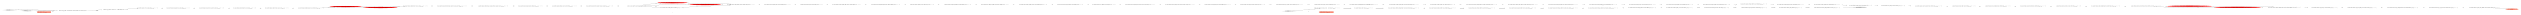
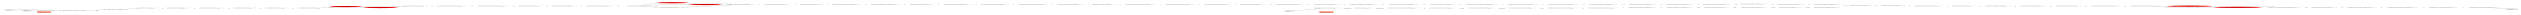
  digraph {
    fontname="Courier Prime"
    rankdir=LR
    node [fillcolor=white fontname="Courier Prime" shape=ellipse style=filled]
    edge [fontname="Courier Prime" style=bold]
    n1 [label="conf.setBoolean(FlinkOptions.HIVE_SYNC_USE_JDBC,config.hiveSyncUseJdbc)@@@65@@@['1', '1', '0']"]
    n2 [label="conf.setBoolean(FlinkOptions.HIVE_SYNC_AUTO_CREATE_DB,config.hiveSyncAutoCreateDb)@@@66@@@['1', '1', '0']"]
    n3 [label="conf.setBoolean(FlinkOptions.HIVE_SYNC_IGNORE_EXCEPTIONS,config.hiveSyncIgnoreExceptions)@@@67@@@['1', '1', '0']"]
    n4 [label="conf.setString(FlinkOptions.TABLE_TYPE,config.tableType.toUpperCase())@@@7@@@['1', '1', '0']"]
    n5 [label="conf.setBoolean(FlinkOptions.INSERT_DEDUP,config.insertDedup)@@@8@@@['1', '1', '0']"]
    n6 [label="conf.setString(FlinkOptions.OPERATION,config.operation.value())@@@9@@@['1', '1', '0']"]
    n7 [label="conf.setString(FlinkOptions.HIVE_SYNC_DB,config.hiveSyncDb)@@@54@@@['1', '1', '0']"]
    n8 [label="conf.setString(FlinkOptions.HIVE_SYNC_TABLE,config.hiveSyncTable)@@@55@@@['1', '1', '0']"]
    n9 [label="conf.setString(FlinkOptions.HIVE_SYNC_FILE_FORMAT,config.hiveSyncFileFormat)@@@56@@@['1', '1', '0']"]
    n10 [label="conf.setBoolean(FlinkOptions.CLEAN_ASYNC_ENABLED,config.cleanAsyncEnable)@@@14@@@['0', '0', '1']"]
    n11 [label="conf.setBoolean(FlinkOptions.COMPACTION_ASYNC_ENABLED,false)@@@15@@@['0', '0', '1']"]
    n12 [label="conf.setBoolean(FlinkOptions.COMPACTION_SCHEDULE_ENABLED,config.schedule)@@@16@@@['0', '0', '1']"]
    n13 [label="conf.setInteger(FlinkOptions.COMPACTION_MAX_MEMORY,config.compactionMaxMemory)@@@47@@@['1', '1', '0']"]
    n14 [label="conf.setLong(FlinkOptions.COMPACTION_TARGET_IO,config.compactionTargetIo)@@@48@@@['1', '1', '0']"]
    n15 [label="conf.setBoolean(FlinkOptions.CLEAN_ASYNC_ENABLED,config.cleanAsyncEnabled)@@@49@@@['1', '1', '0']"]
    n16 [label="conf.setDouble(FlinkOptions.WRITE_BATCH_SIZE,config.writeBatchSize)@@@38@@@['1', '1', '0']"]
    n17 [label="conf.setInteger(FlinkOptions.WRITE_LOG_BLOCK_SIZE,config.writeLogBlockSize)@@@39@@@['1', '1', '0']"]
    n18 [label="conf.setInteger(FlinkOptions.WRITE_LOG_MAX_SIZE,config.writeLogMaxSize)@@@40@@@['1', '1', '0']"]
    n19 [label="conf.setString(FlinkOptions.PARTITION_DEFAULT_NAME,config.partitionDefaultName)@@@27@@@['1', '1', '0']"]
    n20 [label="conf.setBoolean(FlinkOptions.INDEX_BOOTSTRAP_ENABLED,config.indexBootstrapEnabled)@@@28@@@['1', '1', '0']"]
    n21 [label="conf.setDouble(FlinkOptions.INDEX_STATE_TTL,config.indexStateTtl)@@@29@@@['1', '1', '0']"]
    n22 [fillcolor=tomato label="FlinkCompactionConfig config@@@2@@@['0', '0', '1']" shape=box]
    n23 [label="conf.setInteger(FlinkOptions.CLEAN_RETAIN_COMMITS,config.cleanRetainCommits)@@@8@@@['0', '0', '1']"]
    n24 [label="conf.setInteger(FlinkOptions.COMPACTION_DELTA_COMMITS,config.compactionDeltaCommits)@@@9@@@['0', '0', '1']"]
    n25 [label="conf.setInteger(FlinkOptions.COMPACTION_DELTA_SECONDS,config.compactionDeltaSeconds)@@@10@@@['0', '0', '1']"]
    n26 [label="Map<String,String> propsMap = new HashMap<String,String>((Map)StreamerUtil.getProps(config))@@@3@@@['1', '1', '0']"]
    n27 [label="org.apache.flink.configuration.Configuration conf = fromMap(propsMap)@@@4@@@['1', '1', '0']"]
-   n28 [fillcolor=tomato label="return conf@@@70@@@['1', '1', '0']"]
+   n28 [fillcolor=lightgray label="return conf@@@70@@@['1', '1', '0']"]
    n29 [label="conf.setString(FlinkOptions.PATH,config.targetBasePath)@@@5@@@['1', '1', '0']"]
    n30 [label="conf.setString(FlinkOptions.PRECOMBINE_FIELD,config.sourceOrderingField)@@@10@@@['1', '1', '0']"]
    n31 [fillcolor=red label="conf.setString(FlinkOptions.PAYLOAD_CLASS,config.payloadClassName)@@@11@@@['1', '0', '0']"]
    n32 [fillcolor=red label="conf.setString(FlinkOptions.PAYLOAD_CLASS_NAME,config.payloadClassName)@@@11@@@['0', '1', '0']"]
    n33 [label="conf.setString(FlinkOptions.SOURCE_AVRO_SCHEMA,config.sourceAvroSchema)@@@33@@@['1', '1', '0']"]
    n34 [label="conf.setBoolean(FlinkOptions.UTC_TIMEZONE,config.utcTimezone)@@@34@@@['1', '1', '0']"]
    n35 [label="conf.setBoolean(FlinkOptions.URL_ENCODE_PARTITIONING,config.writePartitionUrlEncode)@@@35@@@['1', '1', '0']"]
    n36 [label="conf.setBoolean(FlinkOptions.INDEX_GLOBAL_ENABLED,config.indexGlobalEnabled)@@@30@@@['1', '1', '0']"]
    n37 [label="conf.setInteger(FlinkOptions.WRITE_MERGE_MAX_MEMORY,config.writeMergeMaxMemory)@@@41@@@['1', '1', '0']"]
    n38 [label="conf.setInteger(FlinkOptions.COMPACTION_DELTA_COMMITS,config.compactionDeltaCommits)@@@45@@@['1', '1', '0']"]
    n39 [label="conf.setInteger(FlinkOptions.COMPACTION_DELTA_SECONDS,config.compactionDeltaSeconds)@@@46@@@['1', '1', '0']"]
    n40 [label="conf.setString(FlinkOptions.TABLE_NAME,config.targetTableName)@@@6@@@['1', '1', '0']"]
    n41 [label="conf.setBoolean(FlinkOptions.HIVE_SYNC_SUPPORT_TIMESTAMP,config.hiveSyncSupportTimestamp)@@@69@@@['1', '1', '0']"]
    n42 [label="conf.setInteger(FlinkOptions.COMPACTION_TASKS,config.compactionTasks)@@@13@@@['0', '0', '1']"]
    n43 [label="conf.setBoolean(FlinkOptions.HIVE_SYNC_ASSUME_DATE_PARTITION,config.hiveSyncAssumeDatePartition)@@@64@@@['1', '1', '0']"]
    n44 [label="conf.setBoolean(FlinkOptions.IGNORE_FAILED,config.commitOnErrors)@@@15@@@['1', '1', '0']"]
    n45 [label="conf.setString(FlinkOptions.RECORD_KEY_FIELD,config.recordKeyField)@@@16@@@['1', '1', '0']"]
    n46 [label="conf.setString(FlinkOptions.PARTITION_PATH_FIELD,config.partitionPathField)@@@17@@@['1', '1', '0']"]
    n47 [label="conf.setString(FlinkOptions.HIVE_SYNC_MODE,config.hiveSyncMode)@@@57@@@['1', '1', '0']"]
    n48 [label="conf.setString(FlinkOptions.HIVE_SYNC_USERNAME,config.hiveSyncUsername)@@@58@@@['1', '1', '0']"]
    n49 [label="conf.setBoolean(FlinkOptions.INSERT_DROP_DUPS,config.filterDupes)@@@12@@@['1', '1', '0']"]
    n50 [label="conf.setInteger(FlinkOptions.RETRY_TIMES,Integer.parseInt(config.instantRetryTimes))@@@13@@@['1', '1', '0']"]
    n51 [label="conf.setString(FlinkOptions.COMPACTION_TRIGGER_STRATEGY,config.compactionTriggerStrategy)@@@44@@@['1', '1', '0']"]
    n52 [label="conf.setInteger(FlinkOptions.COMPACTION_MAX_MEMORY,config.compactionMaxMemory)@@@11@@@['0', '0', '1']"]
    n53 [label="conf.setInteger(FlinkOptions.CLEAN_RETAIN_COMMITS,config.cleanRetainCommits)@@@50@@@['1', '1', '0']"]
    n54 [label="conf.setInteger(FlinkOptions.ARCHIVE_MAX_COMMITS,config.archiveMaxCommits)@@@51@@@['1', '1', '0']"]
    n55 [label="conf.setInteger(FlinkOptions.ARCHIVE_MIN_COMMITS,config.archiveMinCommits)@@@52@@@['1', '1', '0']"]
    n56 [label="conf.setString(FlinkOptions.PATH,config.path)@@@4@@@['0', '0', '1']"]
    n57 [label="conf.setString(FlinkOptions.COMPACTION_TRIGGER_STRATEGY,config.compactionTriggerStrategy)@@@5@@@['0', '0', '1']"]
    n58 [label="conf.setInteger(FlinkOptions.ARCHIVE_MAX_COMMITS,config.archiveMaxCommits)@@@6@@@['0', '0', '1']"]
-   n59 [fillcolor=lightgray label="return conf@@@17@@@['0', '0', '1']"]
    n60 [fillcolor=red label="conf.setString(FlinkOptions.KEYGEN_CLASS_NAME,config.keygenClass)@@@19@@@['0', '1', '0']"]
    n61 [label="conf.setInteger(FlinkOptions.INDEX_BOOTSTRAP_TASKS,config.indexBootstrapNum)@@@24@@@['1', '1', '0']"]
    n62 [label="conf.setInteger(FlinkOptions.BUCKET_ASSIGN_TASKS,config.bucketAssignNum)@@@25@@@['1', '1', '0']"]
    n63 [label="conf.setString(FlinkOptions.HIVE_SYNC_METASTORE_URIS,config.hiveSyncMetastoreUri)@@@61@@@['1', '1', '0']"]
    n64 [label="conf.setString(FlinkOptions.HIVE_SYNC_PARTITION_FIELDS,config.hiveSyncPartitionFields)@@@62@@@['1', '1', '0']"]
    n65 [fillcolor=red label="conf.setString(FlinkOptions.HIVE_SYNC_PARTITION_EXTRACTOR_CLASS_NAME,config.hiveSyncPartitionExtractorClass)@@@63@@@['0', '1', '0']"]
    n66 [fillcolor=red label="conf.setString(FlinkOptions.HIVE_SYNC_PARTITION_EXTRACTOR_CLASS,config.hiveSyncPartitionExtractorClass)@@@63@@@['1', '0', '0']"]
    n67 [label="conf.setInteger(FlinkOptions.WRITE_TASKS,config.writeTaskNum)@@@26@@@['1', '1', '0']"]
    n68 [label="conf.setString(FlinkOptions.SOURCE_AVRO_SCHEMA_PATH,config.sourceAvroSchemaPath)@@@32@@@['1', '1', '0']"]
    n69 [label="conf.setBoolean(FlinkOptions.HIVE_SYNC_ENABLED,config.hiveSyncEnabled)@@@53@@@['1', '1', '0']"]
    n70 [label="conf.setLong(FlinkOptions.COMPACTION_TARGET_IO,config.compactionTargetIo)@@@12@@@['0', '0', '1']"]
    n71 [label="conf.setLong(FlinkOptions.RETRY_INTERVAL_MS,Long.parseLong(config.instantRetryInterval))@@@14@@@['1', '1', '0']"]
    n72 [label="conf.setBoolean(FlinkOptions.HIVE_SYNC_SKIP_RO_SUFFIX,config.hiveSyncSkipRoSuffix)@@@68@@@['1', '1', '0']"]
    n73 [label="conf.setString(FlinkOptions.KEYGEN_TYPE,config.keygenType)@@@22@@@['1', '1', '0']"]
    n74 [label="conf.setString(FlinkOptions.HIVE_SYNC_PASSWORD,config.hiveSyncPassword)@@@59@@@['1', '1', '0']"]
    n75 [label="conf.setString(FlinkOptions.HIVE_SYNC_JDBC_URL,config.hiveSyncJdbcUrl)@@@60@@@['1', '1', '0']"]
    n76 [fillcolor=lightgray label="toFlinkConfig['0', '0', '1']" shape=diamond]
    n77 [label="org.apache.flink.configuration.Configuration conf = new Configuration()@@@3@@@['0', '0', '1']"]
    n78 [label="conf.setBoolean(FlinkOptions.COMPACTION_ASYNC_ENABLED,config.compactionAsyncEnabled)@@@42@@@['1', '1', '0']"]
    n79 [label="conf.setInteger(FlinkOptions.COMPACTION_TASKS,config.compactionTasks)@@@43@@@['1', '1', '0']"]
    n80 [label="conf.setString(FlinkOptions.INDEX_PARTITION_REGEX,config.indexPartitionRegex)@@@31@@@['1', '1', '0']"]
    n81 [label="conf.setInteger(FlinkOptions.ARCHIVE_MIN_COMMITS,config.archiveMinCommits)@@@7@@@['0', '0', '1']"]
    n82 [fillcolor=red label="conf.setString(FlinkOptions.KEYGEN_CLASS,config.keygenClass)@@@19@@@['1', '0', '0']"]
    n83 [fillcolor=tomato label="FlinkStreamerConfig config@@@2@@@['1', '1', '0']" shape=box]
    n84 [label="!StringUtils.isNullOrEmpty(config.keygenClass)@@@18@@@['1', '1', '0']" shape=diamond]
    n85 [label="conf.setDouble(FlinkOptions.WRITE_TASK_MAX_SIZE,config.writeTaskMaxSize)@@@37@@@['1', '1', '0']"]
    n86 [label="conf.setBoolean(FlinkOptions.HIVE_STYLE_PARTITIONING,config.hiveStylePartitioning)@@@36@@@['1', '1', '0']"]
    n87 [fillcolor=lightgray label="toFlinkConfig['1', '0', '0']" shape=diamond]
    n88 [fillcolor=lightgray label="toFlinkConfig['0', '1', '0']" shape=diamond]
    n1 -> n2
    n2 -> n3
    n3 -> n72
    n4 -> n5
    n5 -> n6
    n6 -> n30
    n7 -> n8
    n8 -> n9
    n9 -> n47
    n10 -> n11
    n11 -> n12
-   n12 -> n59
    n13 -> n14
    n14 -> n15
    n15 -> n53
    n16 -> n17
    n17 -> n18
    n18 -> n37
    n19 -> n20
    n20 -> n21
    n21 -> n36
    n23 -> n24
    n24 -> n25
    n25 -> n52
    n26 -> n27
    n26 -> n27 [label=propsMap style=solid]
    n27 -> n28 [label=conf style=solid]
    n27 -> n29
    n29 -> n40
    n30 -> n31
    n30 -> n32
    n31 -> n32 [label=0 style=dashed]
    n31 -> n49
    n32 -> n49
    n33 -> n34
    n34 -> n35
    n35 -> n86
    n36 -> n80
    n37 -> n78
    n38 -> n39
    n39 -> n13
    n40 -> n4
    n41 -> n28
    n42 -> n10
    n43 -> n1
    n44 -> n45
    n45 -> n46
    n46 -> n84
    n47 -> n48
    n48 -> n74
    n49 -> n50
    n50 -> n71
    n51 -> n38
    n52 -> n70
    n53 -> n10 [label=0 style=dashed]
    n53 -> n54
    n54 -> n55
    n55 -> n69
    n56 -> n57
    n57 -> n58
    n58 -> n81
    n60 -> n61
    n61 -> n62
    n62 -> n67
    n63 -> n64
    n64 -> n65
    n64 -> n66
    n65 -> n43
    n66 -> n43
    n66 -> n65 [label=0 style=dashed]
    n67 -> n19
    n68 -> n33
    n69 -> n7
    n70 -> n42
    n71 -> n44
    n72 -> n41
    n73 -> n61
    n74 -> n75
    n75 -> n63
    n76 -> n22 [label=conf style=dotted]
    n76 -> n77
    n77 -> n56
-   n77 -> n59 [label=conf style=solid]
    n78 -> n79
    n79 -> n51
    n80 -> n68
    n81 -> n23
    n82 -> n60 [label=0 style=dashed]
    n82 -> n61
    n83 -> n22 [label=0 style=dashed]
    n83 -> n26 [label=config style=solid]
    n84 -> n60 [label=true style=dotted]
    n84 -> n60
    n84 -> n73 [label=false style=dotted]
    n84 -> n73
    n84 -> n82 [label=true style=dotted]
    n84 -> n82
    n85 -> n16
    n86 -> n85
    n87 -> n26
    n87 -> n83 [label=true style=dotted]
    n88 -> n26
    n88 -> n87 [label=true style=dotted]
  }
